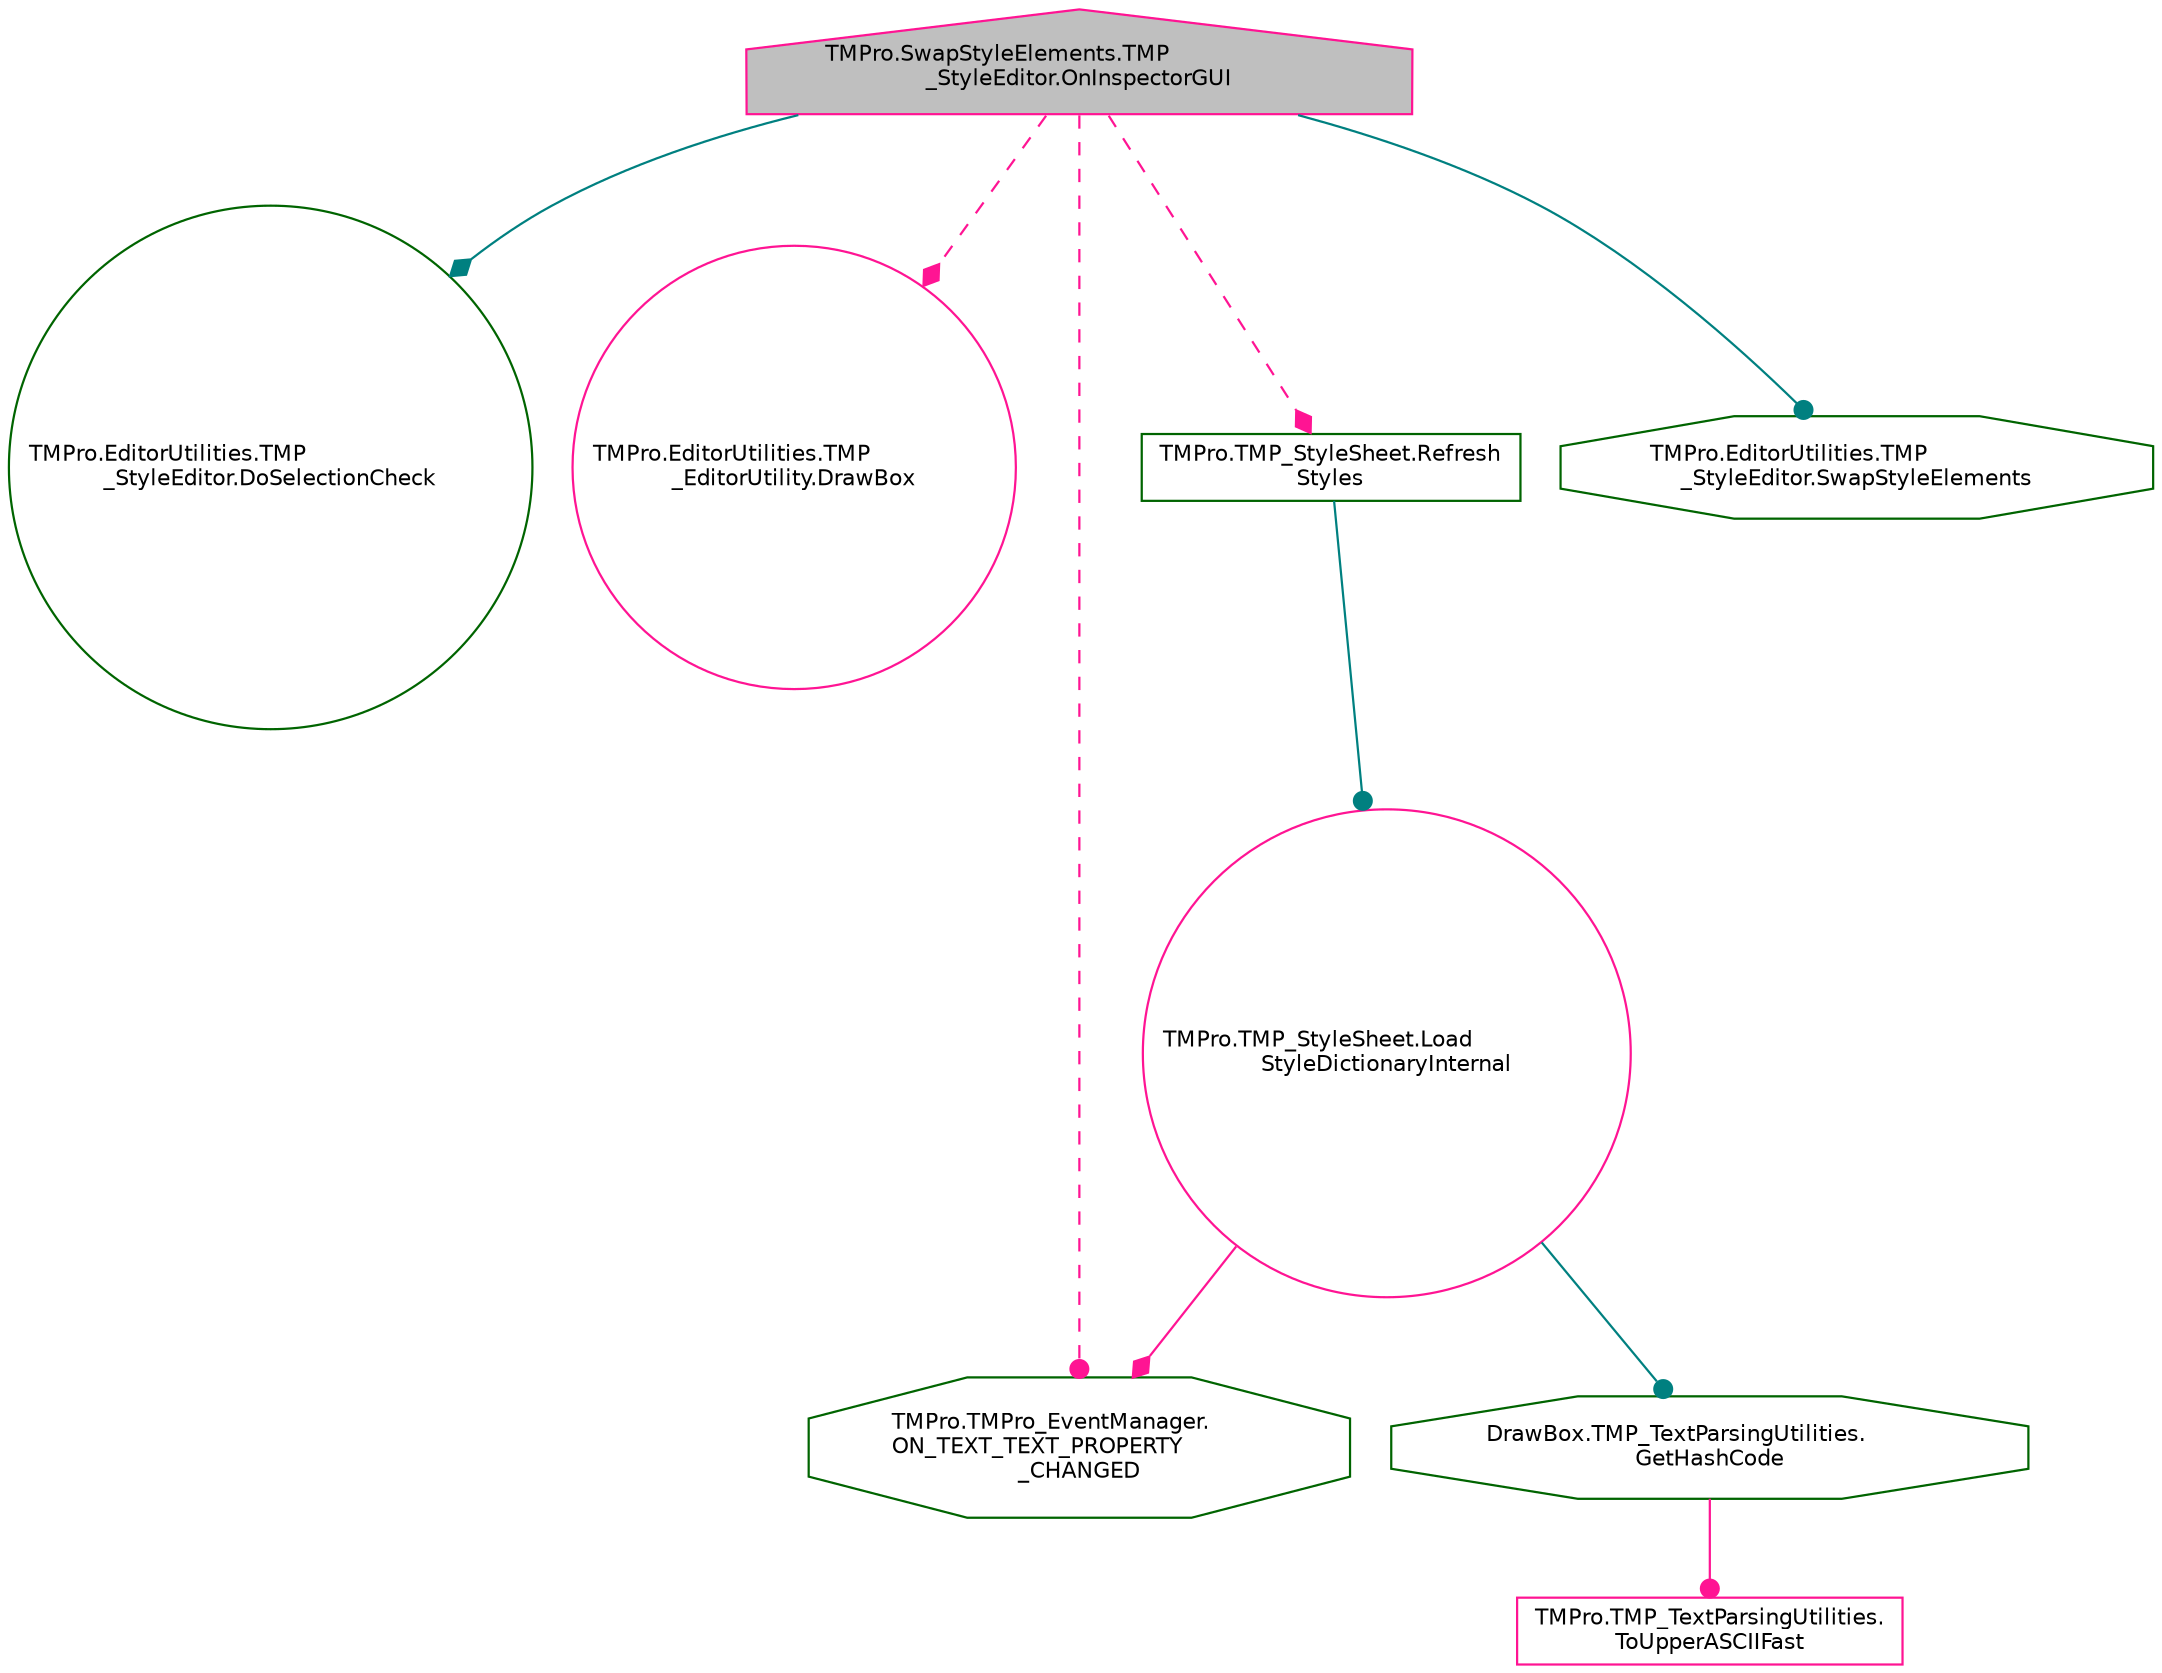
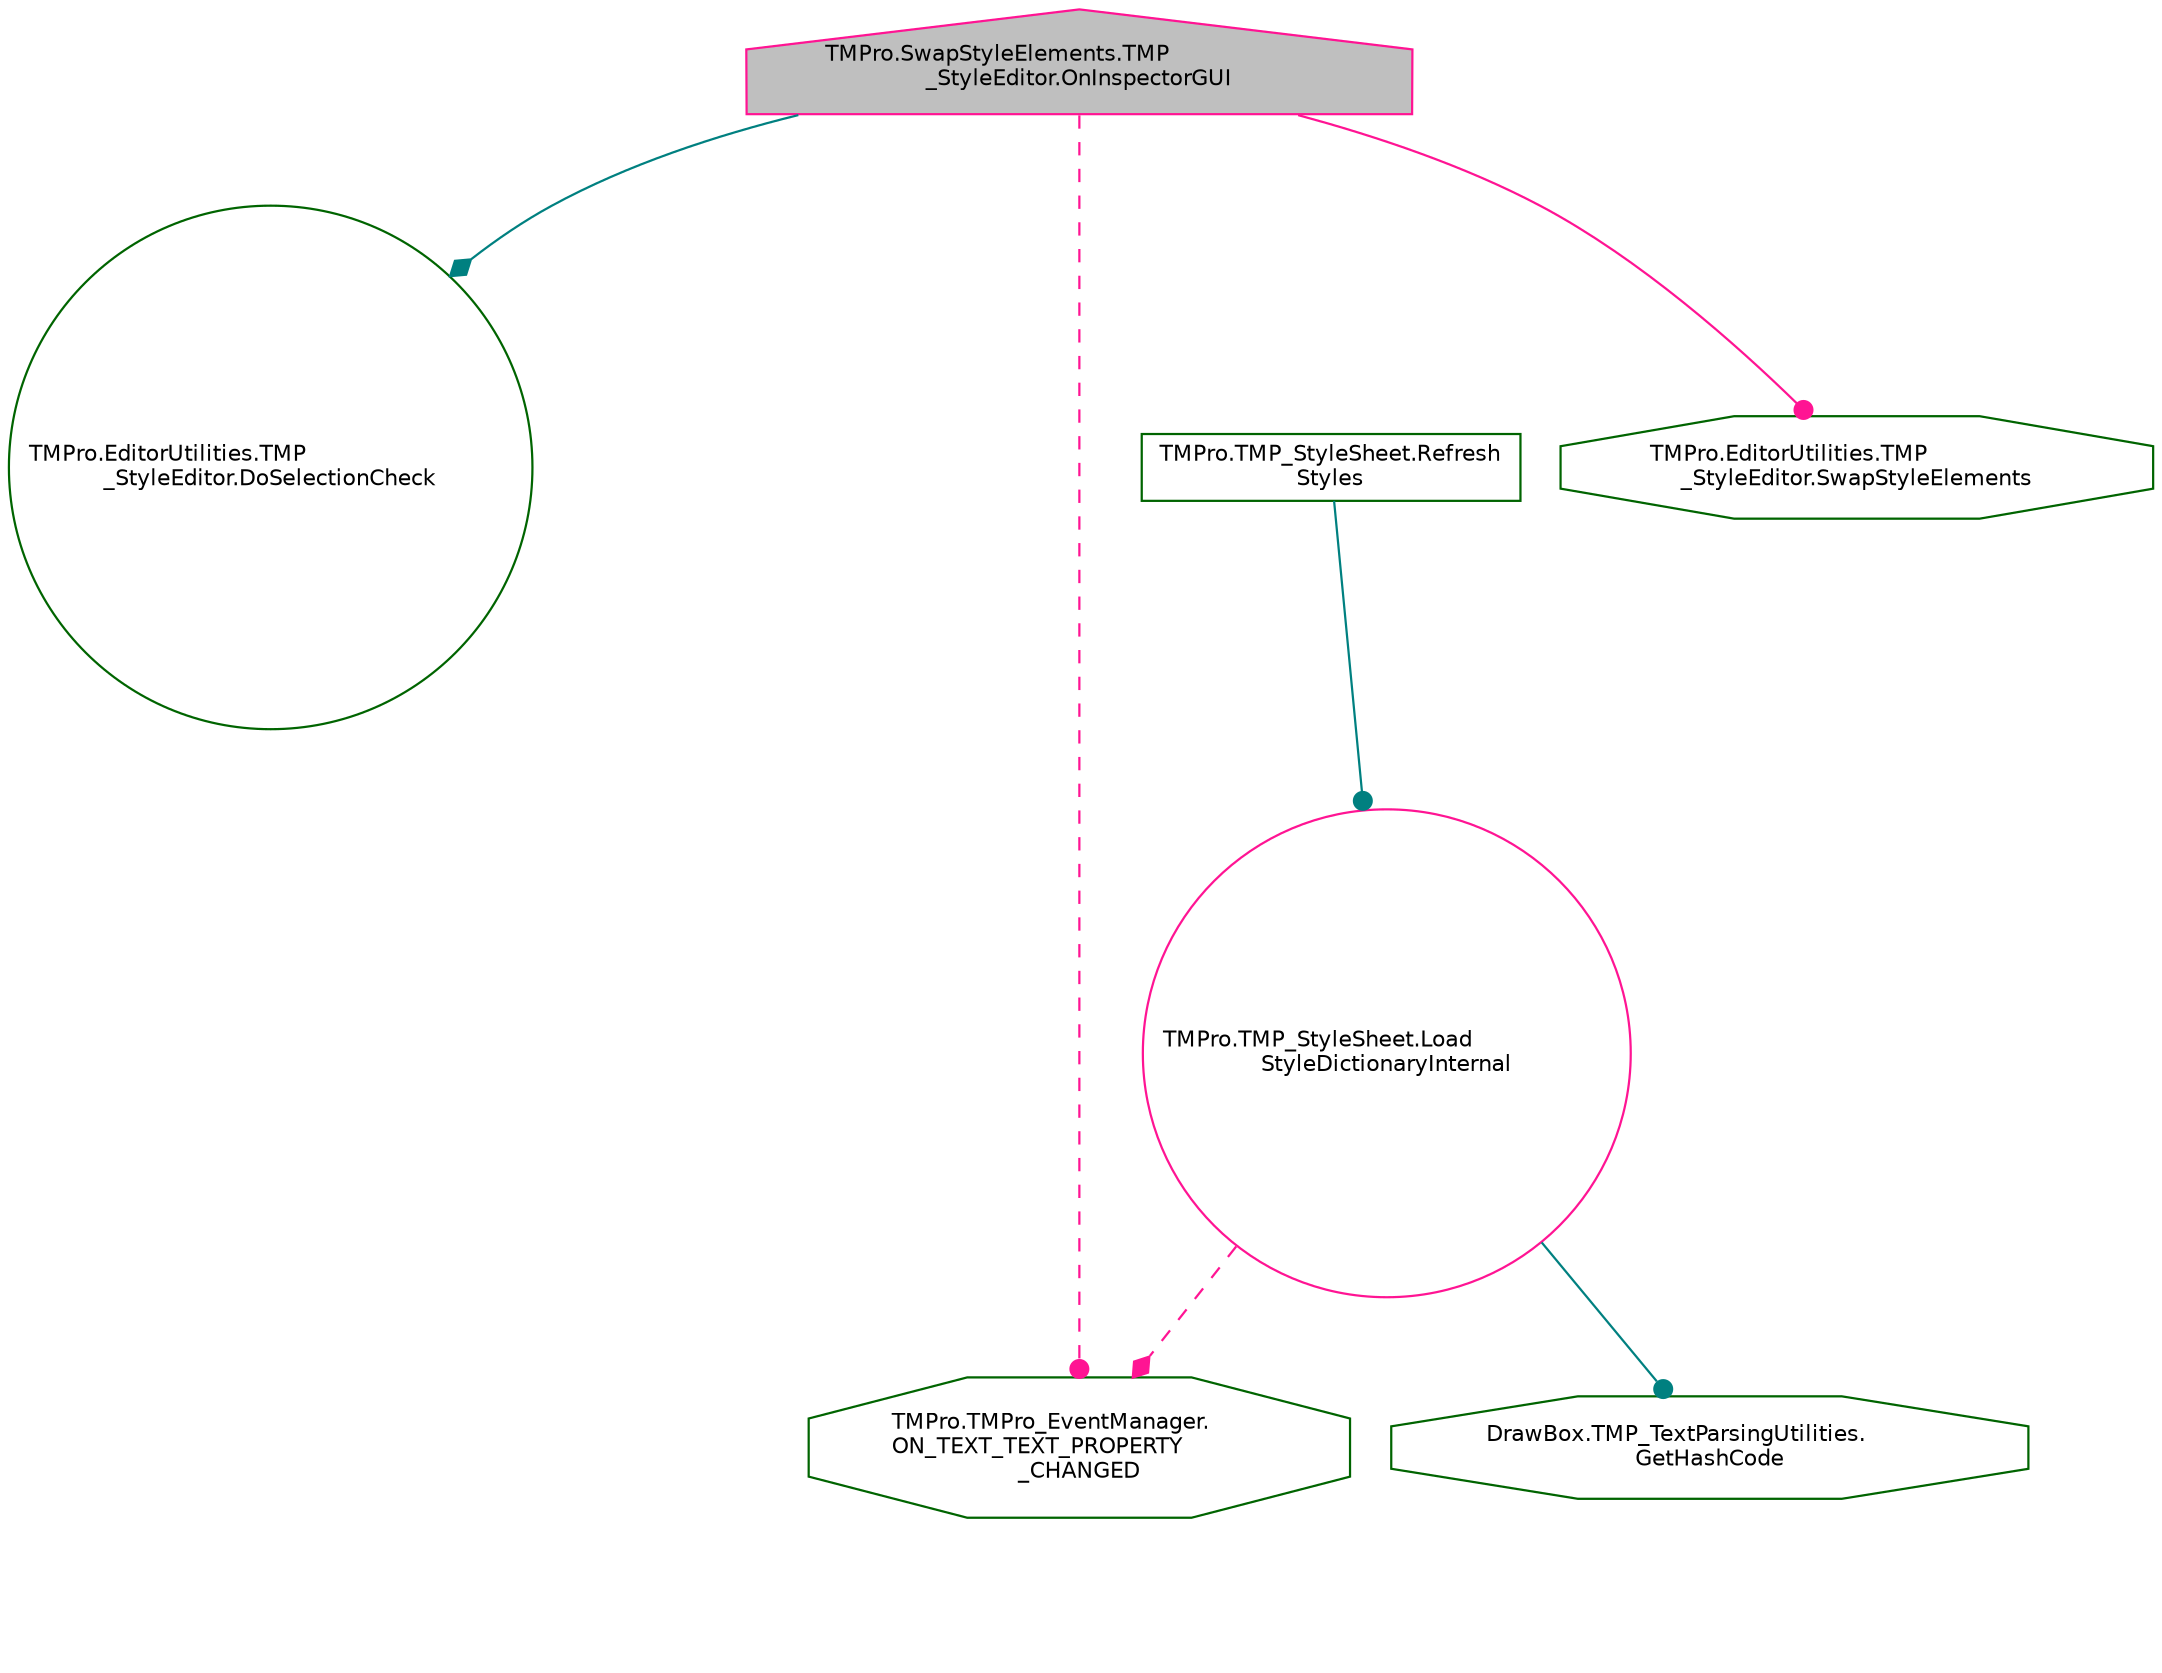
  digraph {
    rankdir=TB
    node [color=darkgreen fillcolor=white fontname=Helvetica fontsize=10 shape=circle style=filled]
    edge [arrowhead=dot color=deeppink fontname=Helvetica fontsize=10 labelfontname=Helvetica labelfontsize=10 style=solid]
    n1 [color=deeppink fillcolor=grey75 fontcolor=black height=0.2 label="TMPro.SwapStyleElements.TMP\l_StyleEditor.OnInspectorGUI" shape=house width=0.4]
    n2 [height=0.2 label="TMPro.EditorUtilities.TMP\l_StyleEditor.DoSelectionCheck" width=0.4]
-   n3 [color=deeppink height=0.2 label="TMPro.EditorUtilities.TMP\l_EditorUtility.DrawBox" width=0.4]
    n4 [height=0.2 label="TMPro.TMPro_EventManager.\lON_TEXT_TEXT_PROPERTY\l_CHANGED" shape=octagon width=0.4]
    n5 [height=0.2 label="TMPro.TMP_StyleSheet.Refresh\lStyles" shape=box width=0.4]
    n6 [height=0.2 label="TMPro.EditorUtilities.TMP\l_StyleEditor.SwapStyleElements" shape=octagon width=0.4]
    n7 [color=deeppink height=0.2 label="TMPro.TMP_StyleSheet.Load\lStyleDictionaryInternal" width=0.4]
    n8 [height=0.2 label="DrawBox.TMP_TextParsingUtilities.\lGetHashCode" shape=octagon width=0.4]
-   n9 [color=deeppink height=0.2 label="TMPro.TMP_TextParsingUtilities.\lToUpperASCIIFast" shape=box width=0.4]
    n1 -> n2 [arrowhead=diamond color=teal]
-   n1 -> n3 [arrowhead=diamond style=dashed]
    n1 -> n4 [style=dashed]
-   n1 -> n5 [arrowhead=diamond style=dashed]
-   n1 -> n6 [color=teal]
+   n1 -> n6
    n5 -> n7 [color=teal]
-   n7 -> n4 [arrowhead=diamond]
+   n7 -> n4 [arrowhead=diamond style=dashed]
    n7 -> n8 [color=teal]
-   n8 -> n9
  }
